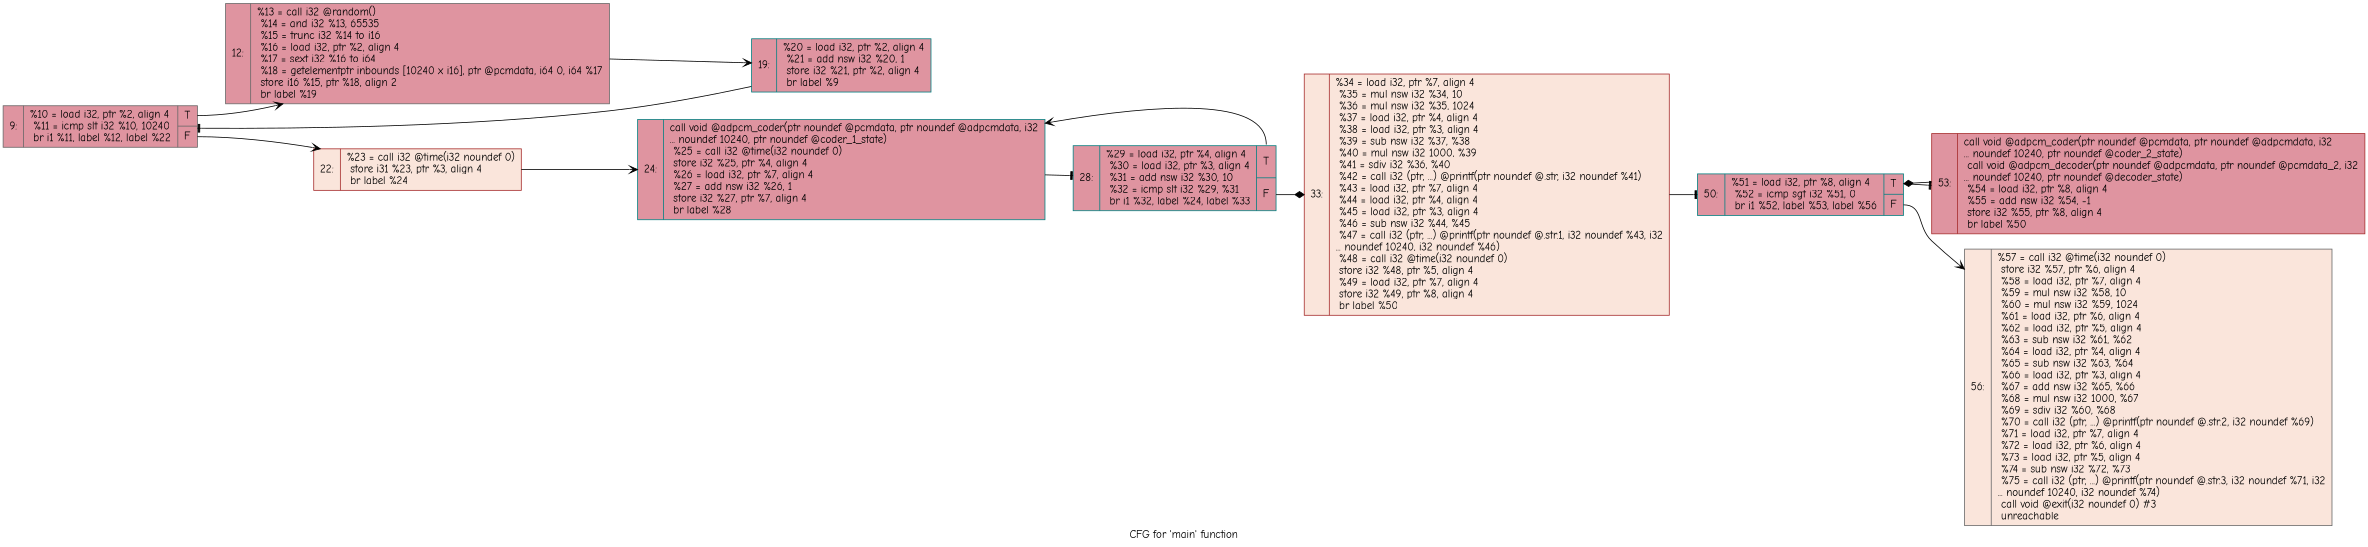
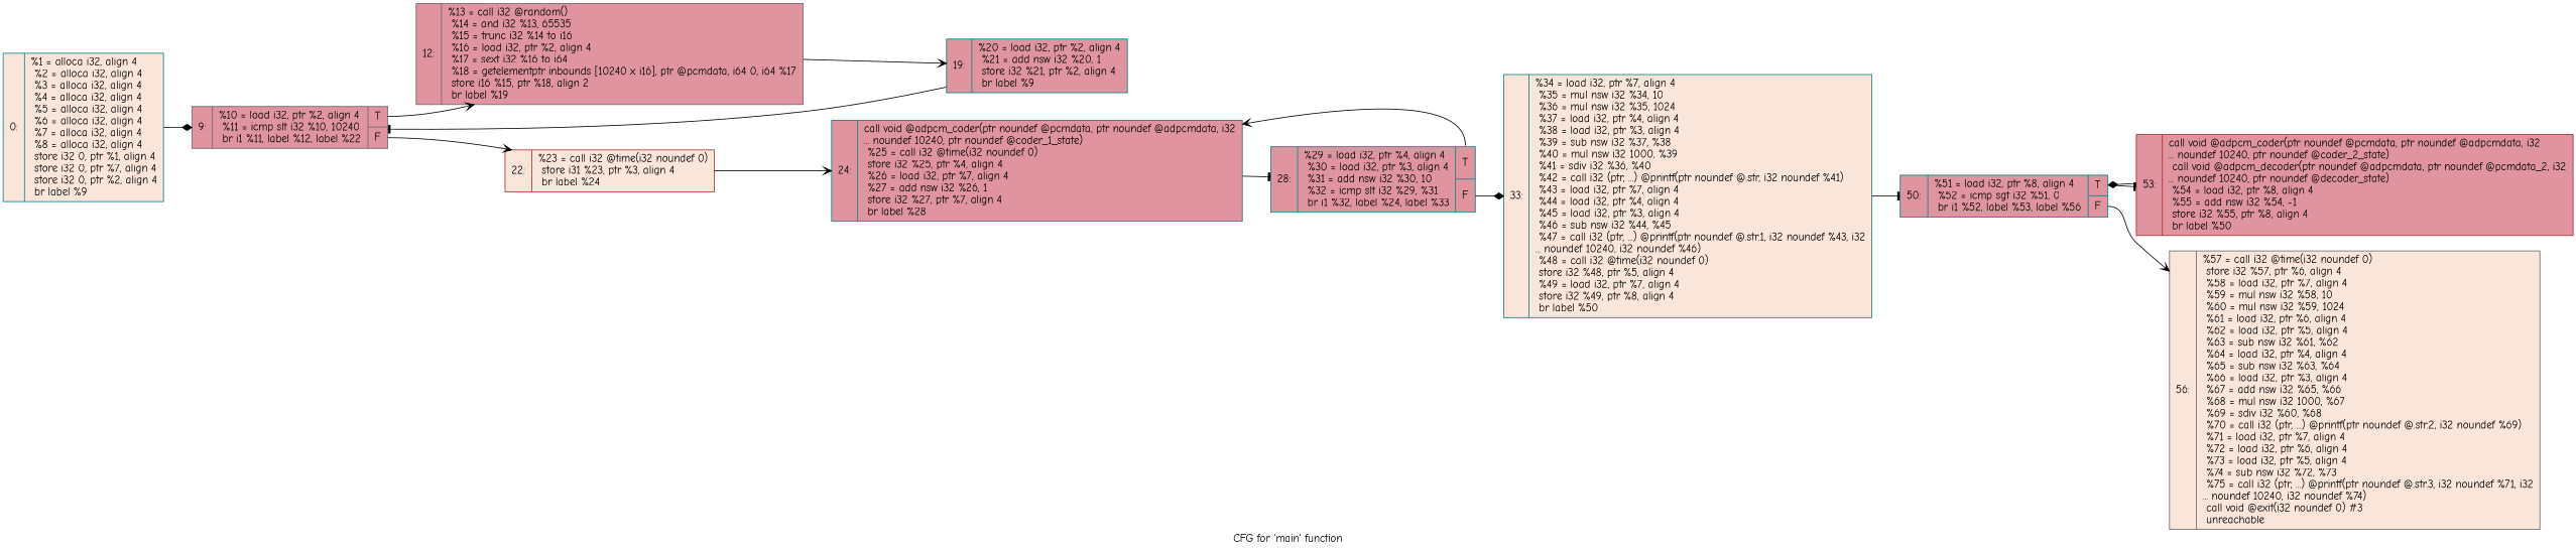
  digraph {
    fontname="Comic Neue"
    label="CFG for 'main' function"
    rankdir=LR
    node [color=teal fillcolor="#b70d2870" fontname="Comic Neue" shape=record style=filled]
    edge [arrowhead=vee fontname="Comic Neue"]
+   n1 [fillcolor="#f4c5ad70" label="{0:\l|  %1 = alloca i32, align 4\l  %2 = alloca i32, align 4\l  %3 = alloca i32, align 4\l  %4 = alloca i32, align 4\l  %5 = alloca i32, align 4\l  %6 = alloca i32, align 4\l  %7 = alloca i32, align 4\l  %8 = alloca i32, align 4\l  store i32 0, ptr %1, align 4\l  store i32 0, ptr %7, align 4\l  store i32 0, ptr %2, align 4\l  br label %9\l}"]
    n2 [color=gray40 label="{9:\l|  %10 = load i32, ptr %2, align 4\l  %11 = icmp slt i32 %10, 10240\l  br i1 %11, label %12, label %22\l|{<s0>T|<s1>F}}"]
    n3 [color=gray40 label="{12:\l|  %13 = call i32 @random()\l  %14 = and i32 %13, 65535\l  %15 = trunc i32 %14 to i16\l  %16 = load i32, ptr %2, align 4\l  %17 = sext i32 %16 to i64\l  %18 = getelementptr inbounds [10240 x i16], ptr @pcmdata, i64 0, i64 %17\l  store i16 %15, ptr %18, align 2\l  br label %19\l}"]
    n4 [color=brown fillcolor="#f4c5ad70" label="{22:\l|  %23 = call i32 @time(i32 noundef 0)\l  store i31 %23, ptr %3, align 4\l  br label %24\l}"]
    n5 [label="{19:\l|  %20 = load i32, ptr %2, align 4\l  %21 = add nsw i32 %20, 1\l  store i32 %21, ptr %2, align 4\l  br label %9\l}"]
    n6 [label="{24:\l|  call void @adpcm_coder(ptr noundef @pcmdata, ptr noundef @adpcmdata, i32\l... noundef 10240, ptr noundef @coder_1_state)\l  %25 = call i32 @time(i32 noundef 0)\l  store i32 %25, ptr %4, align 4\l  %26 = load i32, ptr %7, align 4\l  %27 = add nsw i32 %26, 1\l  store i32 %27, ptr %7, align 4\l  br label %28\l}"]
    n7 [label="{28:\l|  %29 = load i32, ptr %4, align 4\l  %30 = load i32, ptr %3, align 4\l  %31 = add nsw i32 %30, 10\l  %32 = icmp slt i32 %29, %31\l  br i1 %32, label %24, label %33\l|{<s0>T|<s1>F}}"]
-   n8 [color=brown fillcolor="#f4c5ad70" label="{33:\l|  %34 = load i32, ptr %7, align 4\l  %35 = mul nsw i32 %34, 10\l  %36 = mul nsw i32 %35, 1024\l  %37 = load i32, ptr %4, align 4\l  %38 = load i32, ptr %3, align 4\l  %39 = sub nsw i32 %37, %38\l  %40 = mul nsw i32 1000, %39\l  %41 = sdiv i32 %36, %40\l  %42 = call i32 (ptr, ...) @printf(ptr noundef @.str, i32 noundef %41)\l  %43 = load i32, ptr %7, align 4\l  %44 = load i32, ptr %4, align 4\l  %45 = load i32, ptr %3, align 4\l  %46 = sub nsw i32 %44, %45\l  %47 = call i32 (ptr, ...) @printf(ptr noundef @.str.1, i32 noundef %43, i32\l... noundef 10240, i32 noundef %46)\l  %48 = call i32 @time(i32 noundef 0)\l  store i32 %48, ptr %5, align 4\l  %49 = load i32, ptr %7, align 4\l  store i32 %49, ptr %8, align 4\l  br label %50\l}"]
+   n8 [fillcolor="#f4c5ad70" label="{33:\l|  %34 = load i32, ptr %7, align 4\l  %35 = mul nsw i32 %34, 10\l  %36 = mul nsw i32 %35, 1024\l  %37 = load i32, ptr %4, align 4\l  %38 = load i32, ptr %3, align 4\l  %39 = sub nsw i32 %37, %38\l  %40 = mul nsw i32 1000, %39\l  %41 = sdiv i32 %36, %40\l  %42 = call i32 (ptr, ...) @printf(ptr noundef @.str, i32 noundef %41)\l  %43 = load i32, ptr %7, align 4\l  %44 = load i32, ptr %4, align 4\l  %45 = load i32, ptr %3, align 4\l  %46 = sub nsw i32 %44, %45\l  %47 = call i32 (ptr, ...) @printf(ptr noundef @.str.1, i32 noundef %43, i32\l... noundef 10240, i32 noundef %46)\l  %48 = call i32 @time(i32 noundef 0)\l  store i32 %48, ptr %5, align 4\l  %49 = load i32, ptr %7, align 4\l  store i32 %49, ptr %8, align 4\l  br label %50\l}"]
    n9 [label="{50:\l|  %51 = load i32, ptr %8, align 4\l  %52 = icmp sgt i32 %51, 0\l  br i1 %52, label %53, label %56\l|{<s0>T|<s1>F}}"]
    n10 [color=brown label="{53:\l|  call void @adpcm_coder(ptr noundef @pcmdata, ptr noundef @adpcmdata, i32\l... noundef 10240, ptr noundef @coder_2_state)\l  call void @adpcm_decoder(ptr noundef @adpcmdata, ptr noundef @pcmdata_2, i32\l... noundef 10240, ptr noundef @decoder_state)\l  %54 = load i32, ptr %8, align 4\l  %55 = add nsw i32 %54, -1\l  store i32 %55, ptr %8, align 4\l  br label %50\l}"]
    n11 [color=gray40 fillcolor="#f4c5ad70" label="{56:\l|  %57 = call i32 @time(i32 noundef 0)\l  store i32 %57, ptr %6, align 4\l  %58 = load i32, ptr %7, align 4\l  %59 = mul nsw i32 %58, 10\l  %60 = mul nsw i32 %59, 1024\l  %61 = load i32, ptr %6, align 4\l  %62 = load i32, ptr %5, align 4\l  %63 = sub nsw i32 %61, %62\l  %64 = load i32, ptr %4, align 4\l  %65 = sub nsw i32 %63, %64\l  %66 = load i32, ptr %3, align 4\l  %67 = add nsw i32 %65, %66\l  %68 = mul nsw i32 1000, %67\l  %69 = sdiv i32 %60, %68\l  %70 = call i32 (ptr, ...) @printf(ptr noundef @.str.2, i32 noundef %69)\l  %71 = load i32, ptr %7, align 4\l  %72 = load i32, ptr %6, align 4\l  %73 = load i32, ptr %5, align 4\l  %74 = sub nsw i32 %72, %73\l  %75 = call i32 (ptr, ...) @printf(ptr noundef @.str.3, i32 noundef %71, i32\l... noundef 10240, i32 noundef %74)\l  call void @exit(i32 noundef 0) #3\l  unreachable\l}"]
+   n1 -> n2 [arrowhead=diamond]
    n2 -> n3 [tailport=s0]
    n2 -> n4 [tailport=s1]
    n3 -> n5
    n4 -> n6
    n5 -> n2 [arrowhead=tee]
    n6 -> n7 [arrowhead=tee]
    n7 -> n6 [tailport=s0]
    n7 -> n8 [arrowhead=diamond tailport=s1]
    n8 -> n9 [arrowhead=tee]
    n9 -> n10 [arrowhead=tee tailport=s0]
    n9 -> n11 [tailport=s1]
    n10 -> n9 [arrowhead=diamond]
  }
